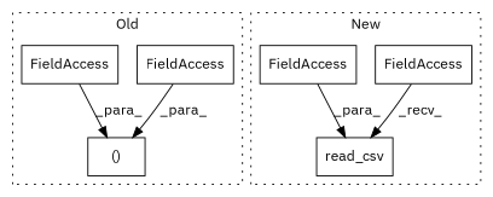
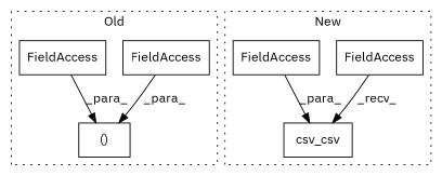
  digraph {
    fontname="IBM Plex Sans"
    node [a=22 l=1 shape=box fontname="IBM Plex Sans"]
    edge [fontname="IBM Plex Sans"]
    n1 [a=106 l=32 label="()" s=11829]
    n2 [label=FieldAccess s=11830]
    n3 [label=FieldAccess s=11844]
-   n4 [a=32 l="9,1" label=read_csv s="12165,12194"]
+   n4 [a=32 l="9,1" label=csv_csv s="12165,12194"]
    n5 [l=6 label=FieldAccess s=12158]
    n6 [l=20 label=FieldAccess s=12174]
    subgraph cluster_1 {
      label=Old
      style=dotted
      n1
      n2
      n3
    }
    subgraph cluster_2 {
      label=New
      style=dotted
      n4
      n5
      n6
    }
    n2 -> n1 [label=_para_]
    n3 -> n1 [label=_para_]
    n5 -> n4 [label=_recv_]
    n6 -> n4 [label=_para_]
  }
